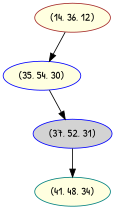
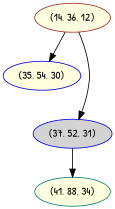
  digraph {
    fontname="Patrick Hand"
    node [color=blue fillcolor=lightyellow fontname="Patrick Hand" style=filled]
    edge [fontname="Patrick Hand"]
    n1 [color=brown label="(14, 36, 12)"]
    "(35, 54, 30)"
    "(37, 52, 31)" [fillcolor=lightgrey]
-   "(41, 48, 34)" [color=teal]
+   "(41, 48, 34)" [color=teal label="(41, 88, 34)"]
    n1 -> "(35, 54, 30)"
-   "(35, 54, 30)" -> "(37, 52, 31)"
+   n1 -> "(37, 52, 31)"
    "(37, 52, 31)" -> "(41, 48, 34)"
  }
